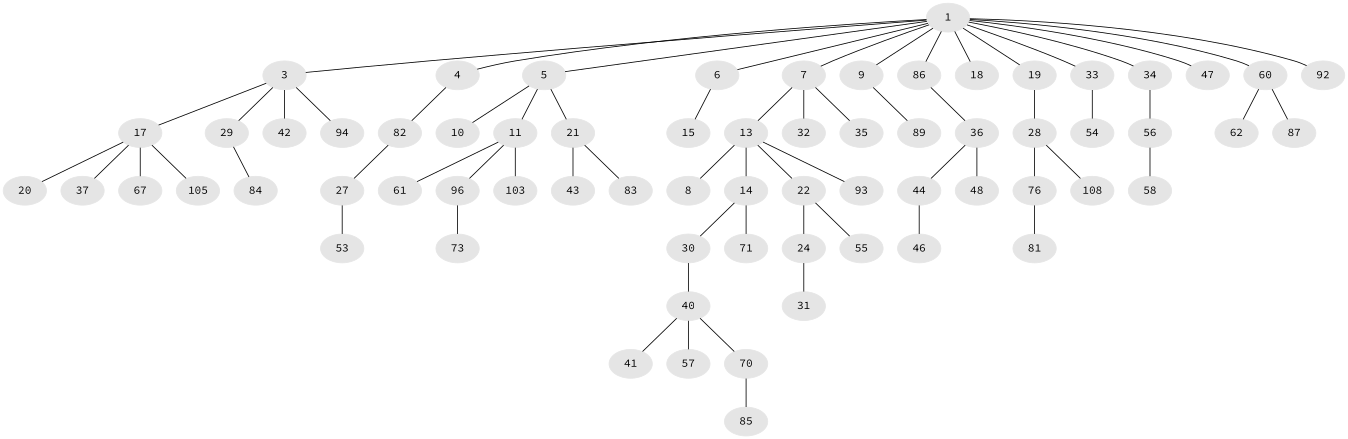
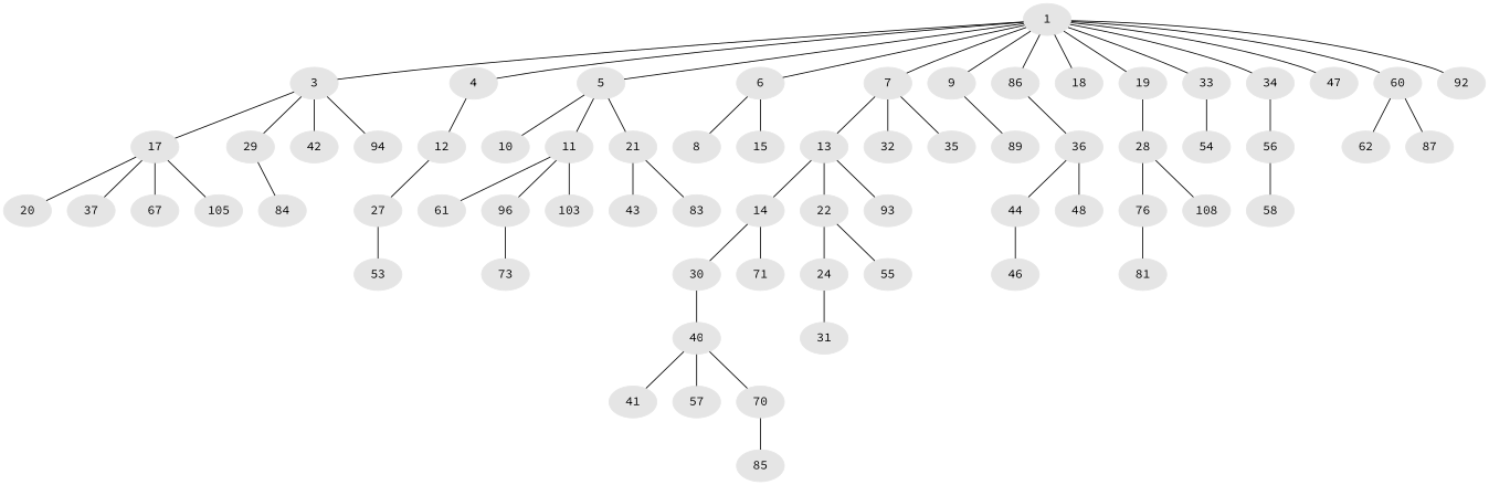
  graph {
    fontname="Source Code Pro"
    node [color=gray90 fontname="Source Code Pro" style=filled]
    edge [fontname="Source Code Pro"]
    1 [super="+2"]
    3 [super="+78"]
    4 [super="+72"]
    5
    6 [super="+68"]
    7 [super="+25"]
    9 [super="+23"]
    n8 [label=86 super="+97"]
    18 [super="+45"]
    19
    33 [super="+38"]
    34
    47
    60 [super="+77"]
    92
    17 [super="+51"]
    29 [super="+39"]
    42 [super="+66"]
    94
-   12 [super="+79" label=82]
+   12 [super="+79"]
    10 [super="+101"]
    11 [super="+49"]
    21 [super="+75"]
    8 [super="+98"]
    15
    13
    32 [super="+69"]
    35
    89 [super="+90"]
    36 [super="+52"]
    28 [super="+50"]
    54 [super="+64"]
    56
    62
    87
    20 [super="+104"]
    37 [super="+82"]
    67
    105
    84
    27
    61
    96
    103
    43
    83 [super="+95"]
    14 [super="+91"]
    22 [super="+26"]
    93 [super="+100"]
    73 [super="+80"]
    53 [super="+106"]
    30
    71
    24 [super="+59"]
    55
    40 [super="+107"]
    44
    48
    76
    108
    31 [super="+74"]
    81 [super="+86"]
    41 [super="+88"]
    57
    70 [super="+102"]
    58
    46 [super="+99"]
    85
    1 -- 3
    1 -- 4
    1 -- 5
    1 -- 6
    1 -- 7
    1 -- 9
    1 -- n8
    1 -- 18
    1 -- 19
    1 -- 33
    1 -- 34
    1 -- 47
    1 -- 60
    1 -- 92
    3 -- 17
    3 -- 29
    3 -- 42
    3 -- 94
    4 -- 12
    5 -- 10
    5 -- 11
    5 -- 21
-   13 -- 8
+   6 -- 8
    6 -- 15
    7 -- 13
    7 -- 32
    7 -- 35
    9 -- 89
    n8 -- 36
    19 -- 28
    33 -- 54
    34 -- 56
    60 -- 62
    60 -- 87
    17 -- 20
    17 -- 37
    17 -- 67
    17 -- 105
    29 -- 84
    12 -- 27
    11 -- 61
    11 -- 96
    11 -- 103
    21 -- 43
    21 -- 83
    13 -- 14
    13 -- 22
    13 -- 93
    36 -- 44
    36 -- 48
    28 -- 76
    28 -- 108
    56 -- 58
    27 -- 53
    96 -- 73
    14 -- 30
    14 -- 71
    22 -- 24
    22 -- 55
    30 -- 40
    24 -- 31
    40 -- 41
    40 -- 57
    40 -- 70
    44 -- 46
    76 -- 81
    70 -- 85
  }
